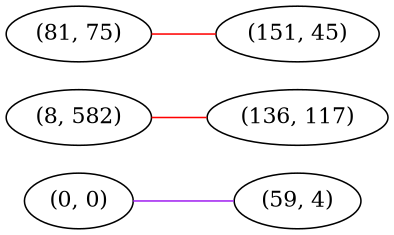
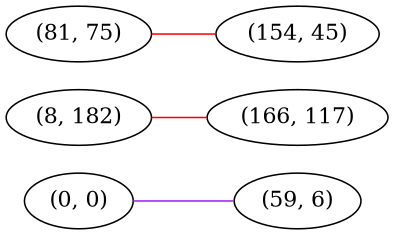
  graph {
    rankdir=LR
    edge [color=red weight=1]
    "(0, 0)"
-   "(59, 6)" [label="(59, 4)"]
-   "(8, 182)" [label="(8, 582)"]
-   "(136, 117)"
+   "(59, 6)"
+   "(8, 182)"
+   "(136, 117)" [label="(166, 117)"]
    "(81, 75)"
-   "(151, 45)"
+   "(151, 45)" [label="(154, 45)"]
    "(0, 0)" -- "(59, 6)" [color=purple weight=4]
    "(8, 182)" -- "(136, 117)"
    "(81, 75)" -- "(151, 45)"
  }
